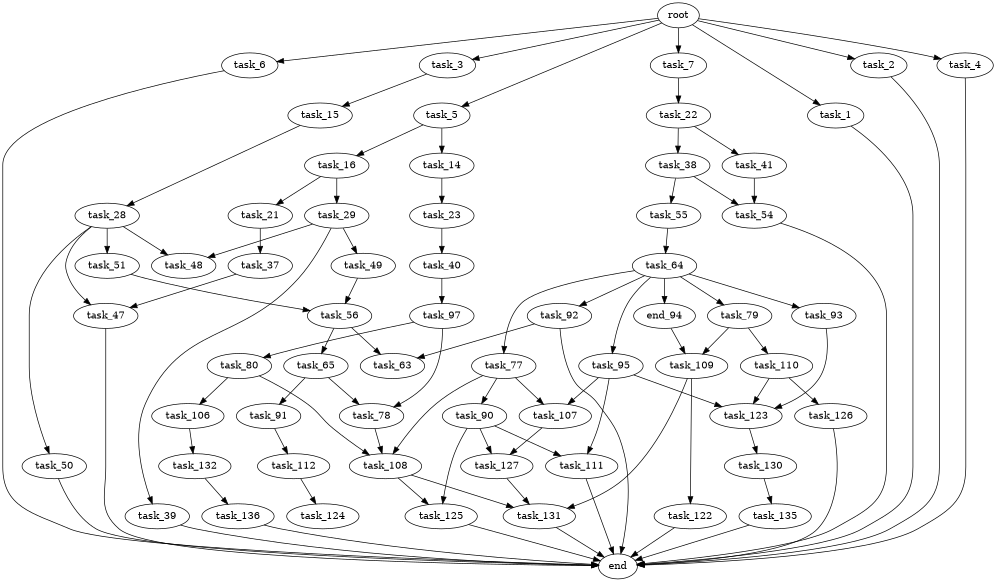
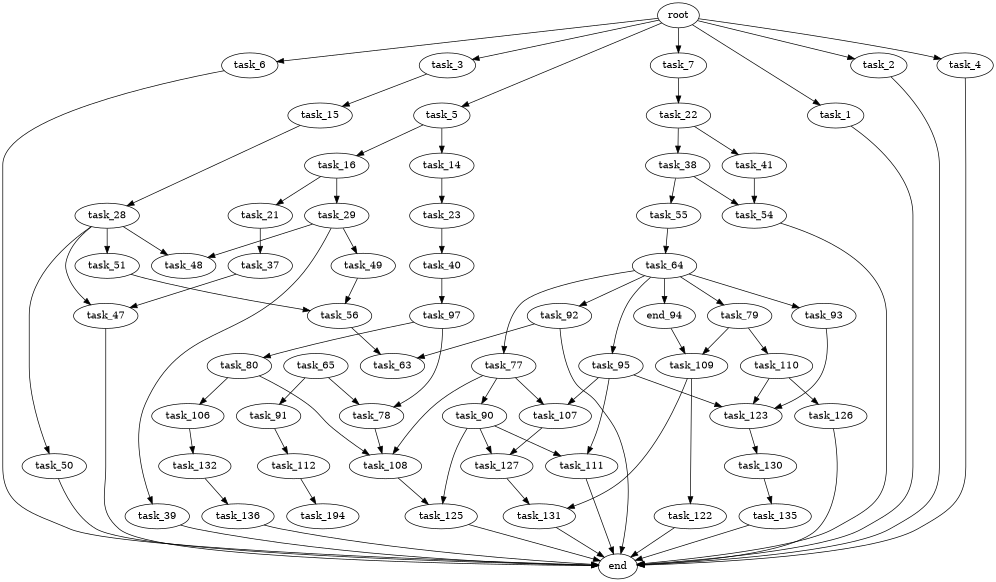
  digraph {
    root
    task_1
    task_2
    task_3
    task_4
    task_5
    task_6
    task_7
    end
    task_15
    task_14
    task_16
    task_22
    task_23
    task_28
    task_21
    task_29
    task_38
    task_41
    task_40
    task_47
    task_48
    task_50
    task_51
    task_37
    task_39
    task_49
    task_54
    task_55
    n30 [label=task_97]
    task_56
    task_64
    task_78
    task_80
    task_63
    task_65
    task_92
    task_77
    task_79
    task_93
    n41 [label=end_94]
    task_95
    task_91
    task_108
    task_106
    task_90
    task_107
    task_109
    task_110
    task_123
    task_111
    task_112
    task_125
    task_127
    task_131
    task_122
    task_126
    task_132
-   task_124
+   task_124 [label=task_194]
    task_130
    task_136
    task_135
    root -> task_1
    root -> task_2
    root -> task_3
    root -> task_4
    root -> task_5
    root -> task_6
    root -> task_7
    task_1 -> end
    task_2 -> end
    task_3 -> task_15
    task_4 -> end
    task_5 -> task_14
    task_5 -> task_16
    task_6 -> end
    task_7 -> task_22
    task_15 -> task_28
    task_14 -> task_23
    task_16 -> task_21
    task_16 -> task_29
    task_22 -> task_38
    task_22 -> task_41
    task_23 -> task_40
    task_28 -> task_47
    task_28 -> task_48
    task_28 -> task_50
    task_28 -> task_51
    task_21 -> task_37
    task_29 -> task_48
    task_29 -> task_39
    task_29 -> task_49
    task_38 -> task_54
    task_38 -> task_55
    task_41 -> task_54
    task_40 -> n30
    task_47 -> end
    task_50 -> end
    task_51 -> task_56
    task_37 -> task_47
    task_39 -> end
    task_49 -> task_56
    task_54 -> end
    task_55 -> task_64
    n30 -> task_78
    n30 -> task_80
    task_56 -> task_63
-   task_56 -> task_65
    task_64 -> task_92
    task_64 -> task_77
    task_64 -> task_79
    task_64 -> task_93
    task_64 -> n41
    task_64 -> task_95
    task_78 -> task_108
    task_80 -> task_108
    task_80 -> task_106
    task_65 -> task_78
    task_65 -> task_91
    task_92 -> end
    task_92 -> task_63
    task_77 -> task_108
    task_77 -> task_90
    task_77 -> task_107
    task_79 -> task_109
    task_79 -> task_110
    task_93 -> task_123
    n41 -> task_109
    task_95 -> task_107
    task_95 -> task_123
    task_95 -> task_111
    task_91 -> task_112
    task_108 -> task_125
-   task_108 -> task_131
    task_106 -> task_132
    task_90 -> task_111
    task_90 -> task_125
    task_90 -> task_127
    task_107 -> task_127
    task_109 -> task_131
    task_109 -> task_122
    task_110 -> task_123
    task_110 -> task_126
    task_123 -> task_130
    task_111 -> end
    task_112 -> task_124
    task_125 -> end
    task_127 -> task_131
    task_131 -> end
    task_122 -> end
    task_126 -> end
    task_132 -> task_136
    task_130 -> task_135
    task_136 -> end
    task_135 -> end
  }
